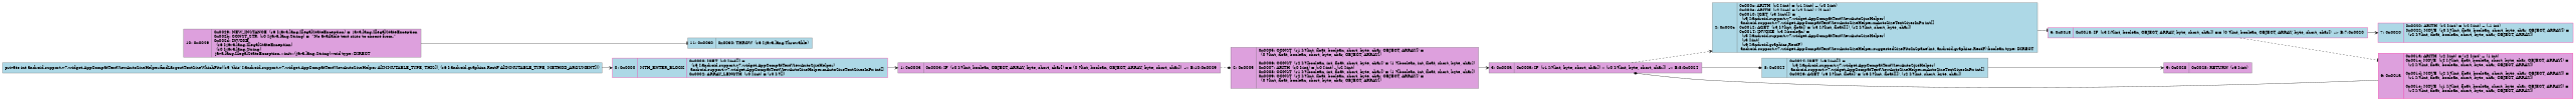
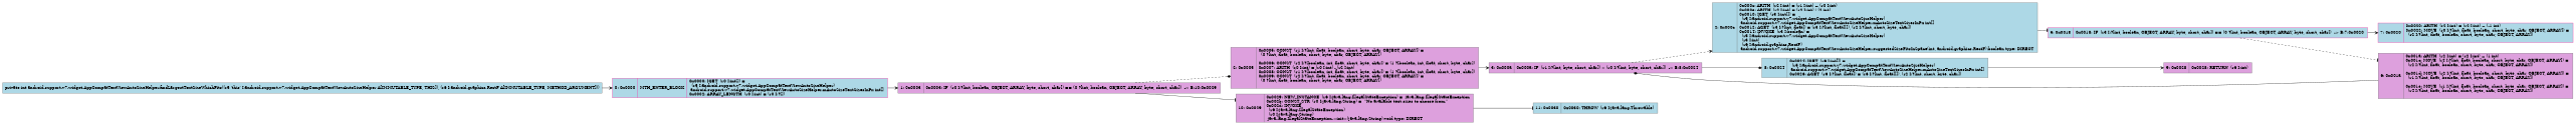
  digraph {
    rankdir=LR
    node [color=gray40 fillcolor=lightblue shape=record style=filled]
    edge [arrowhead=vee]
    n1 [color=deeppink label="{0\:\ 0x0000|MTH_ENTER_BLOCK\l|0x0000: IGET  (r0 I:int[]) = \l  (r5 I:android.support.v7.widget.AppCompatTextViewAutoSizeHelper)\l android.support.v7.widget.AppCompatTextViewAutoSizeHelper.mAutoSizeTextSizesInPx int[] \l0x0002: ARRAY_LENGTH  (r0 I:int) = (r0 I:?[]) \l}"]
    n2 [fillcolor=plum label="{1\:\ 0x0003|0x0003: IF  (r0 I:?[int, boolean, OBJECT, ARRAY, byte, short, char]) == (0 ?[int, boolean, OBJECT, ARRAY, byte, short, char])  \-\> B:10:0x0029 \l}"]
    n3 [fillcolor=plum label="{2\:\ 0x0005|0x0005: CONST  (r1 I:?[int, float, boolean, short, byte, char, OBJECT, ARRAY]) = \l  (0 ?[int, float, boolean, short, byte, char, OBJECT, ARRAY])\l \l0x0006: CONST  (r2 I:?[boolean, int, float, short, byte, char]) = (1 ?[boolean, int, float, short, byte, char]) \l0x0007: ARITH  (r0 I:int) = (r0 I:int) \- (r2 I:int) \l0x0008: CONST  (r1 I:?[boolean, int, float, short, byte, char]) = (1 ?[boolean, int, float, short, byte, char]) \l0x0009: CONST  (r2 I:?[int, float, boolean, short, byte, char, OBJECT, ARRAY]) = \l  (0 ?[int, float, boolean, short, byte, char, OBJECT, ARRAY])\l \l}"]
    n4 [fillcolor=plum label="{10\:\ 0x0029|0x0029: NEW_INSTANCE  (r6 I:java.lang.IllegalStateException) =  java.lang.IllegalStateException \l0x002b: CONST_STR  (r0 I:java.lang.String) =  \"No available text sizes to choose from.\" \l0x002d: INVOKE  \l  (r6 I:java.lang.IllegalStateException)\l  (r0 I:java.lang.String)\l java.lang.IllegalStateException.\<init\>(java.lang.String):void type: DIRECT \l}"]
    n5 [fillcolor=plum label="{3\:\ 0x000a|0x000a: IF  (r1 I:?[int, byte, short, char]) \> (r0 I:?[int, byte, short, char])  \-\> B:8:0x0024 \l}"]
    n6 [label="{11\:\ 0x0030|0x0030: THROW  (r6 I:java.lang.Throwable) \l}"]
    n7 [label="{4\:\ 0x000c|0x000c: ARITH  (r2 I:int) = (r1 I:int) + (r0 I:int) \l0x000e: ARITH  (r2 I:int) = (r2 I:int) \/ (2 int) \l0x0010: IGET  (r3 I:int[]) = \l  (r5 I:android.support.v7.widget.AppCompatTextViewAutoSizeHelper)\l android.support.v7.widget.AppCompatTextViewAutoSizeHelper.mAutoSizeTextSizesInPx int[] \l0x0012: AGET  (r3 I:?[int, float]) = (r3 I:?[int, float][]), (r2 I:?[int, short, byte, char]) \l0x0014: INVOKE  (r3 I:boolean) = \l  (r5 I:android.support.v7.widget.AppCompatTextViewAutoSizeHelper)\l  (r3 I:int)\l  (r6 I:android.graphics.RectF)\l android.support.v7.widget.AppCompatTextViewAutoSizeHelper.suggestedSizeFitsInSpace(int, android.graphics.RectF):boolean type: DIRECT \l}"]
    n8 [label="{8\:\ 0x0024|0x0024: IGET  (r6 I:int[]) = \l  (r5 I:android.support.v7.widget.AppCompatTextViewAutoSizeHelper)\l android.support.v7.widget.AppCompatTextViewAutoSizeHelper.mAutoSizeTextSizesInPx int[] \l0x0026: AGET  (r6 I:?[int, float]) = (r6 I:?[int, float][]), (r2 I:?[int, short, byte, char]) \l}"]
    n9 [color=deeppink label="{5\:\ 0x0018|0x0018: IF  (r3 I:?[int, boolean, OBJECT, ARRAY, byte, short, char]) == (0 ?[int, boolean, OBJECT, ARRAY, byte, short, char])  \-\> B:7:0x0020 \l}"]
    n10 [fillcolor=plum label="{9\:\ 0x0028|0x0028: RETURN  (r6 I:int) \l}"]
-   n11 [color=deeppink fillcolor=plum label="{6\:\ 0x001a|0x001a: ARITH  (r2 I:int) = (r2 I:int) + (1 int) \l0x001c: MOVE  (r4 I:?[int, float, boolean, short, byte, char, OBJECT, ARRAY]) = \l  (r2 I:?[int, float, boolean, short, byte, char, OBJECT, ARRAY])\l \l0x001d: MOVE  (r2 I:?[int, float, boolean, short, byte, char, OBJECT, ARRAY]) = \l  (r1 I:?[int, float, boolean, short, byte, char, OBJECT, ARRAY])\l \l0x001e: MOVE  (r1 I:?[int, float, boolean, short, byte, char, OBJECT, ARRAY]) = \l  (r4 I:?[int, float, boolean, short, byte, char, OBJECT, ARRAY])\l \l}"]
+   n11 [fillcolor=plum label="{6\:\ 0x001a|0x001a: ARITH  (r2 I:int) = (r2 I:int) + (1 int) \l0x001c: MOVE  (r4 I:?[int, float, boolean, short, byte, char, OBJECT, ARRAY]) = \l  (r2 I:?[int, float, boolean, short, byte, char, OBJECT, ARRAY])\l \l0x001d: MOVE  (r2 I:?[int, float, boolean, short, byte, char, OBJECT, ARRAY]) = \l  (r1 I:?[int, float, boolean, short, byte, char, OBJECT, ARRAY])\l \l0x001e: MOVE  (r1 I:?[int, float, boolean, short, byte, char, OBJECT, ARRAY]) = \l  (r4 I:?[int, float, boolean, short, byte, char, OBJECT, ARRAY])\l \l}"]
    n12 [color=deeppink label="{7\:\ 0x0020|0x0020: ARITH  (r2 I:int) = (r2 I:int) + (\-1 int) \l0x0022: MOVE  (r0 I:?[int, float, boolean, short, byte, char, OBJECT, ARRAY]) = \l  (r2 I:?[int, float, boolean, short, byte, char, OBJECT, ARRAY])\l \l}"]
    n13 [label="{private int android.support.v7.widget.AppCompatTextViewAutoSizeHelper.findLargestTextSizeWhichFits((r5 'this' I:android.support.v7.widget.AppCompatTextViewAutoSizeHelper A[IMMUTABLE_TYPE, THIS]), (r6 I:android.graphics.RectF A[IMMUTABLE_TYPE, METHOD_ARGUMENT])) }"]
    n1 -> n2
    n2 -> n3 [arrowhead=diamond style=dashed]
+   n2 -> n4 [arrowhead=tee]
    n3 -> n5
    n4 -> n6 [arrowhead=tee]
    n5 -> n7 [style=dashed]
    n5 -> n8 [arrowhead=diamond]
    n7 -> n9 [arrowhead=tee]
    n8 -> n10
    n9 -> n11 [arrowhead=tee style=dashed]
    n9 -> n12
    n11 -> n5 [arrowhead=diamond]
    n13 -> n1
  }
